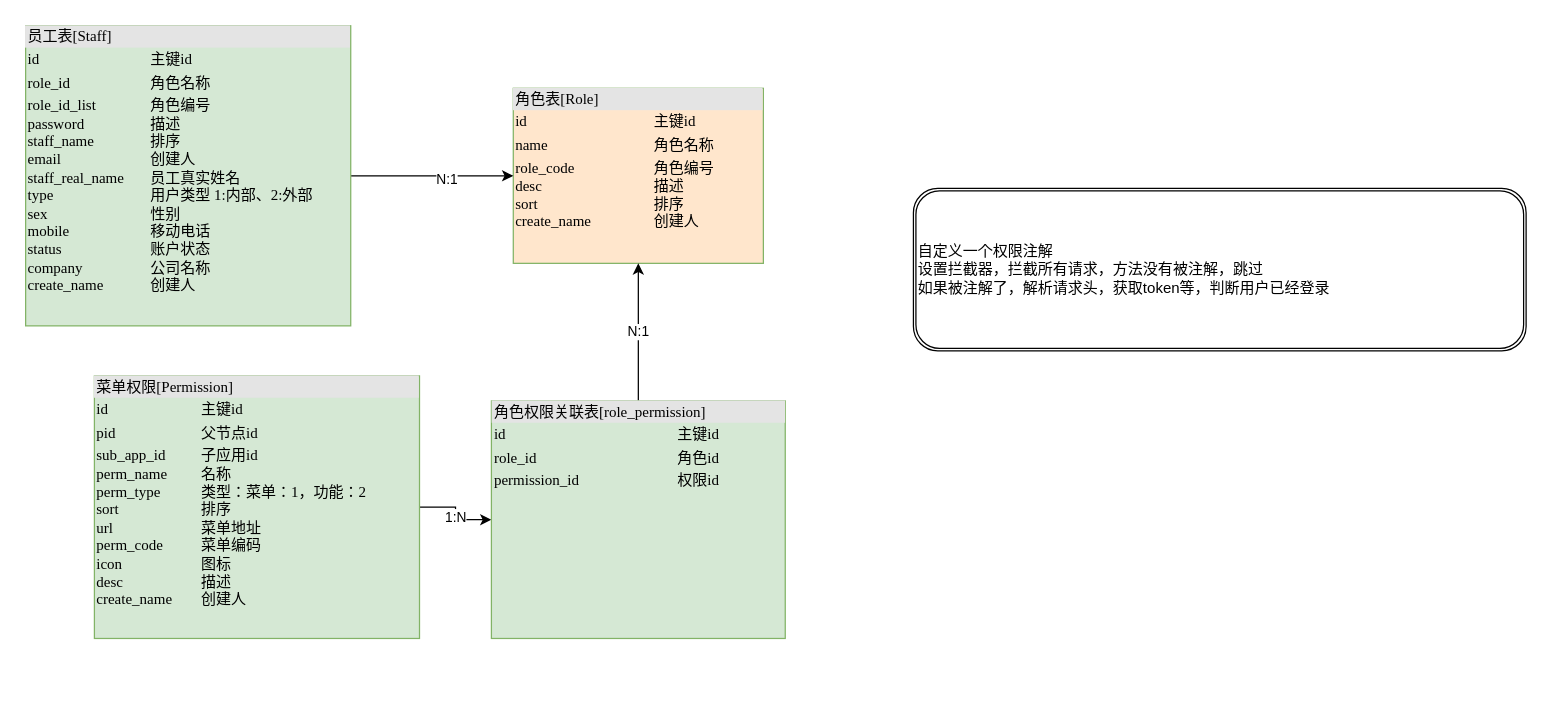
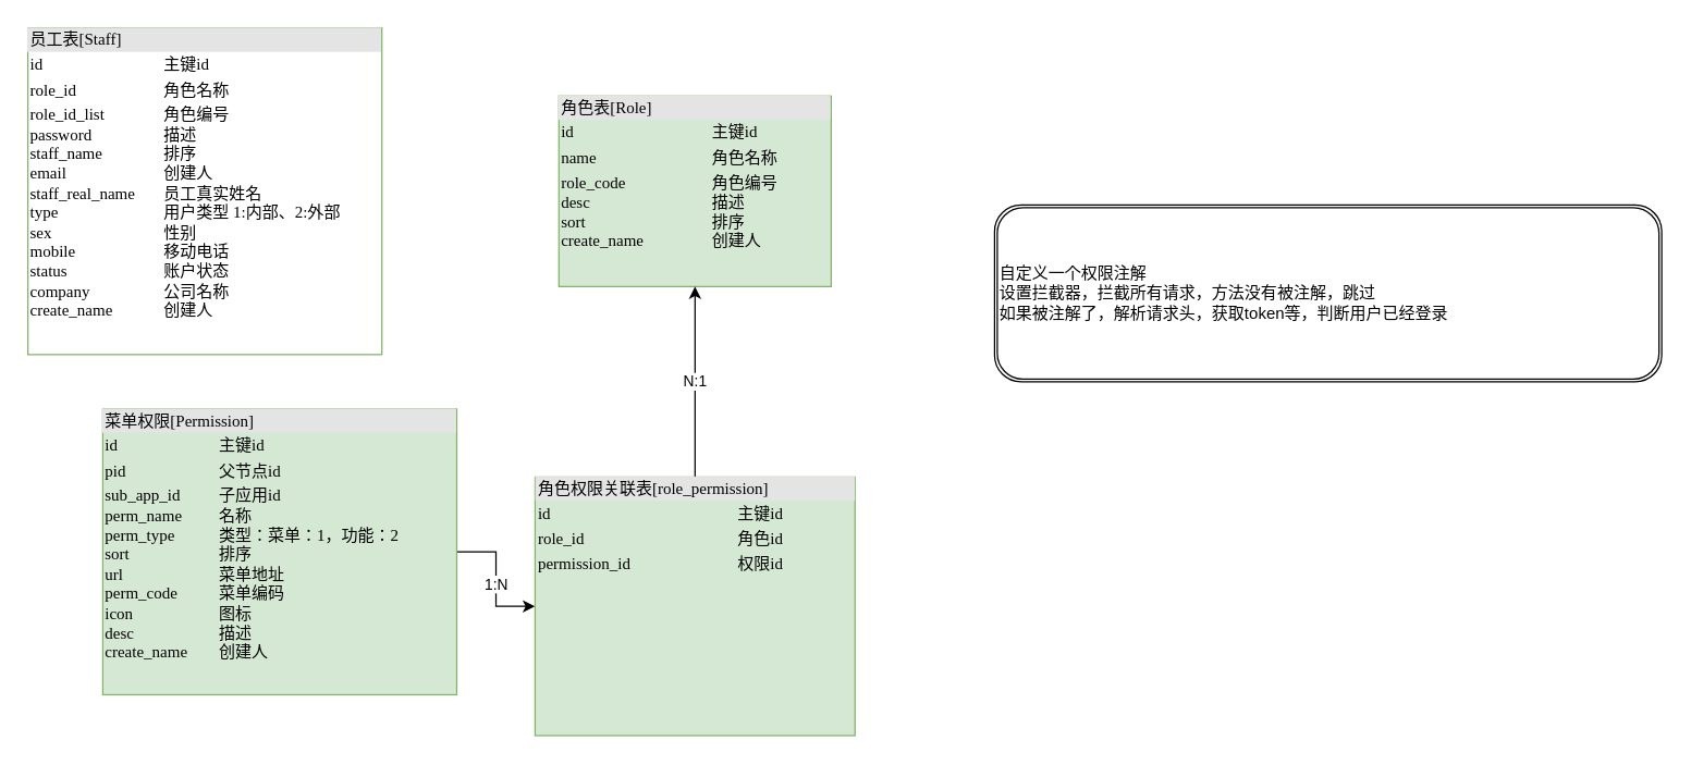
  <mxCell id="0" />
  <mxCell id="1" parent="0" />
- <mxCell id="2" value="&lt;div style=&quot;box-sizing: border-box ; width: 100% ; background: #e4e4e4 ; padding: 2px&quot;&gt;角色表[Role]&lt;/div&gt;&lt;table style=&quot;width: 100% ; font-size: 1em&quot; cellpadding=&quot;2&quot; cellspacing=&quot;0&quot;&gt;&lt;tbody&gt;&lt;tr&gt;&lt;td&gt;id&lt;/td&gt;&lt;td&gt;主键id&lt;span style=&quot;white-space: pre&quot;&gt; &lt;/span&gt;&lt;span style=&quot;white-space: pre&quot;&gt; &lt;/span&gt;&lt;/td&gt;&lt;/tr&gt;&lt;tr&gt;&lt;td&gt;name&lt;/td&gt;&lt;td&gt;角色名称&lt;/td&gt;&lt;/tr&gt;&lt;tr&gt;&lt;td&gt;role_code&lt;br&gt;desc&lt;br&gt;sort&lt;br&gt;create_name&lt;/td&gt;&lt;td&gt;角色编号&lt;br&gt;描述&lt;br&gt;排序&lt;br&gt;创建人&lt;/td&gt;&lt;/tr&gt;&lt;/tbody&gt;&lt;/table&gt;" style="verticalAlign=top;align=left;overflow=fill;html=1;rounded=0;shadow=0;comic=0;labelBackgroundColor=none;strokeWidth=1;fontFamily=Verdana;fontSize=12;fillColor=#ffe6cc;strokeColor=#82b366;" parent="1" vertex="1"><mxGeometry x="410" y="70" width="200" height="140" as="geometry" /></mxCell>
- <mxCell id="3" style="edgeStyle=orthogonalEdgeStyle;rounded=0;orthogonalLoop=1;jettySize=auto;html=1;entryX=0;entryY=0.5;entryDx=0;entryDy=0;" edge="1" parent="1" source="5" target="2"><mxGeometry relative="1" as="geometry" /></mxCell>
- <mxCell id="4" value="N:1" style="edgeLabel;html=1;align=center;verticalAlign=middle;resizable=0;points=[];" vertex="1" connectable="0" parent="3"><mxGeometry x="0.168" y="-2" relative="1" as="geometry"><mxPoint as="offset" /></mxGeometry></mxCell>
- <mxCell id="5" value="&lt;div style=&quot;box-sizing: border-box ; width: 100% ; background: #e4e4e4 ; padding: 2px&quot;&gt;员工表[Staff]&lt;/div&gt;&lt;table style=&quot;width: 100% ; font-size: 1em&quot; cellpadding=&quot;2&quot; cellspacing=&quot;0&quot;&gt;&lt;tbody&gt;&lt;tr&gt;&lt;td&gt;id&lt;/td&gt;&lt;td&gt;主键id&lt;span style=&quot;white-space: pre&quot;&gt; &lt;/span&gt;&lt;span style=&quot;white-space: pre&quot;&gt; &lt;/span&gt;&lt;/td&gt;&lt;/tr&gt;&lt;tr&gt;&lt;td&gt;role_id&lt;/td&gt;&lt;td&gt;角色名称&lt;/td&gt;&lt;/tr&gt;&lt;tr&gt;&lt;td&gt;role_id_list&lt;br&gt;password&lt;br&gt;staff_name&lt;br&gt;email&lt;br&gt;staff_real_name&lt;br&gt;type&lt;br&gt;sex&lt;br&gt;mobile&lt;br&gt;status&lt;br&gt;company&lt;br&gt;create_name&lt;br&gt;&lt;br&gt;&lt;br&gt;&lt;br&gt;&lt;/td&gt;&lt;td&gt;角色编号&lt;br&gt;描述&lt;br&gt;排序&lt;br&gt;创建人&lt;br&gt;员工真实姓名&lt;br&gt;用户类型 1:内部、2:外部&lt;br&gt;性别&lt;br&gt;移动电话&lt;br&gt;账户状态&lt;br&gt;公司名称&lt;br&gt;创建人&lt;br&gt;&lt;br&gt;&lt;br&gt;&lt;br&gt;&lt;/td&gt;&lt;/tr&gt;&lt;/tbody&gt;&lt;/table&gt;" style="verticalAlign=top;align=left;overflow=fill;html=1;rounded=0;shadow=0;comic=0;labelBackgroundColor=none;strokeWidth=1;fontFamily=Verdana;fontSize=12;fillColor=#d5e8d4;strokeColor=#82b366;" vertex="1" parent="1"><mxGeometry x="20" y="20" width="260" height="240" as="geometry" /></mxCell>
+ <mxCell id="2" value="&lt;div style=&quot;box-sizing: border-box ; width: 100% ; background: #e4e4e4 ; padding: 2px&quot;&gt;角色表[Role]&lt;/div&gt;&lt;table style=&quot;width: 100% ; font-size: 1em&quot; cellpadding=&quot;2&quot; cellspacing=&quot;0&quot;&gt;&lt;tbody&gt;&lt;tr&gt;&lt;td&gt;id&lt;/td&gt;&lt;td&gt;主键id&lt;span style=&quot;white-space: pre&quot;&gt; &lt;/span&gt;&lt;span style=&quot;white-space: pre&quot;&gt; &lt;/span&gt;&lt;/td&gt;&lt;/tr&gt;&lt;tr&gt;&lt;td&gt;name&lt;/td&gt;&lt;td&gt;角色名称&lt;/td&gt;&lt;/tr&gt;&lt;tr&gt;&lt;td&gt;role_code&lt;br&gt;desc&lt;br&gt;sort&lt;br&gt;create_name&lt;/td&gt;&lt;td&gt;角色编号&lt;br&gt;描述&lt;br&gt;排序&lt;br&gt;创建人&lt;/td&gt;&lt;/tr&gt;&lt;/tbody&gt;&lt;/table&gt;" style="verticalAlign=top;align=left;overflow=fill;html=1;rounded=0;shadow=0;comic=0;labelBackgroundColor=none;strokeWidth=1;fontFamily=Verdana;fontSize=12;fillColor=#d5e8d4;strokeColor=#82b366;" parent="1" vertex="1"><mxGeometry x="410" y="70" width="200" height="140" as="geometry" /></mxCell>
+ <mxCell id="5" value="&lt;div style=&quot;box-sizing: border-box ; width: 100% ; background: #e4e4e4 ; padding: 2px&quot;&gt;员工表[Staff]&lt;/div&gt;&lt;table style=&quot;width: 100% ; font-size: 1em&quot; cellpadding=&quot;2&quot; cellspacing=&quot;0&quot;&gt;&lt;tbody&gt;&lt;tr&gt;&lt;td&gt;id&lt;/td&gt;&lt;td&gt;主键id&lt;span style=&quot;white-space: pre&quot;&gt; &lt;/span&gt;&lt;span style=&quot;white-space: pre&quot;&gt; &lt;/span&gt;&lt;/td&gt;&lt;/tr&gt;&lt;tr&gt;&lt;td&gt;role_id&lt;/td&gt;&lt;td&gt;角色名称&lt;/td&gt;&lt;/tr&gt;&lt;tr&gt;&lt;td&gt;role_id_list&lt;br&gt;password&lt;br&gt;staff_name&lt;br&gt;email&lt;br&gt;staff_real_name&lt;br&gt;type&lt;br&gt;sex&lt;br&gt;mobile&lt;br&gt;status&lt;br&gt;company&lt;br&gt;create_name&lt;br&gt;&lt;br&gt;&lt;br&gt;&lt;br&gt;&lt;/td&gt;&lt;td&gt;角色编号&lt;br&gt;描述&lt;br&gt;排序&lt;br&gt;创建人&lt;br&gt;员工真实姓名&lt;br&gt;用户类型 1:内部、2:外部&lt;br&gt;性别&lt;br&gt;移动电话&lt;br&gt;账户状态&lt;br&gt;公司名称&lt;br&gt;创建人&lt;br&gt;&lt;br&gt;&lt;br&gt;&lt;br&gt;&lt;/td&gt;&lt;/tr&gt;&lt;/tbody&gt;&lt;/table&gt;" style="verticalAlign=top;align=left;overflow=fill;html=1;rounded=0;shadow=0;comic=0;labelBackgroundColor=none;strokeWidth=1;fontFamily=Verdana;fontSize=12;fillColor=#ffffff;strokeColor=#82b366;" vertex="1" parent="1"><mxGeometry x="20" y="20" width="260" height="240" as="geometry" /></mxCell>
  <mxCell id="6" style="edgeStyle=orthogonalEdgeStyle;rounded=0;orthogonalLoop=1;jettySize=auto;html=1;" edge="1" parent="1" source="8" target="10"><mxGeometry relative="1" as="geometry" /></mxCell>
  <mxCell id="7" value="1:N" style="edgeLabel;html=1;align=center;verticalAlign=middle;resizable=0;points=[];" vertex="1" connectable="0" parent="6"><mxGeometry x="0.059" relative="1" as="geometry"><mxPoint as="offset" /></mxGeometry></mxCell>
  <mxCell id="8" value="&lt;div style=&quot;box-sizing: border-box ; width: 100% ; background: #e4e4e4 ; padding: 2px&quot;&gt;菜单权限[Permission]&lt;/div&gt;&lt;table style=&quot;width: 100% ; font-size: 1em&quot; cellpadding=&quot;2&quot; cellspacing=&quot;0&quot;&gt;&lt;tbody&gt;&lt;tr&gt;&lt;td&gt;id&lt;/td&gt;&lt;td&gt;主键id&lt;span style=&quot;white-space: pre&quot;&gt; &lt;/span&gt;&lt;span style=&quot;white-space: pre&quot;&gt; &lt;/span&gt;&lt;/td&gt;&lt;/tr&gt;&lt;tr&gt;&lt;td&gt;pid&lt;/td&gt;&lt;td&gt;父节点id&lt;/td&gt;&lt;/tr&gt;&lt;tr&gt;&lt;td&gt;sub_app_id&lt;br&gt;perm_name&lt;br&gt;perm_type&lt;br&gt;sort&lt;br&gt;url&lt;br&gt;perm_code&lt;br&gt;icon&lt;br&gt;desc&lt;br&gt;create_name&lt;br&gt;&lt;br&gt;&lt;br&gt;&lt;br&gt;&lt;br&gt;&lt;br&gt;&lt;/td&gt;&lt;td&gt;子应用id&lt;br&gt;名称&lt;br&gt;类型：菜单：1，功能：2&lt;br&gt;排序&lt;br&gt;菜单地址&lt;br&gt;菜单编码&lt;br&gt;图标&lt;br&gt;描述&lt;br&gt;创建人&lt;br&gt;&lt;br&gt;&lt;br&gt;&lt;br&gt;&lt;br&gt;&lt;br&gt;&lt;/td&gt;&lt;/tr&gt;&lt;/tbody&gt;&lt;/table&gt;" style="verticalAlign=top;align=left;overflow=fill;html=1;rounded=0;shadow=0;comic=0;labelBackgroundColor=none;strokeWidth=1;fontFamily=Verdana;fontSize=12;fillColor=#d5e8d4;strokeColor=#82b366;" vertex="1" parent="1"><mxGeometry x="75" y="300" width="260" height="210" as="geometry" /></mxCell>
  <mxCell id="9" value="N:1" style="edgeStyle=orthogonalEdgeStyle;rounded=0;orthogonalLoop=1;jettySize=auto;html=1;entryX=0.5;entryY=1;entryDx=0;entryDy=0;" edge="1" parent="1" source="10" target="2"><mxGeometry relative="1" as="geometry" /></mxCell>
- <mxCell id="10" value="&lt;div style=&quot;box-sizing: border-box ; width: 100% ; background: #e4e4e4 ; padding: 2px&quot;&gt;角色权限关联表[role_permission]&lt;/div&gt;&lt;table style=&quot;width: 100% ; font-size: 1em&quot; cellpadding=&quot;2&quot; cellspacing=&quot;0&quot;&gt;&lt;tbody&gt;&lt;tr&gt;&lt;td&gt;id&lt;/td&gt;&lt;td&gt;主键id&lt;span style=&quot;white-space: pre&quot;&gt; &lt;/span&gt;&lt;span style=&quot;white-space: pre&quot;&gt; &lt;/span&gt;&lt;/td&gt;&lt;/tr&gt;&lt;tr&gt;&lt;td&gt;role_id&lt;/td&gt;&lt;td&gt;角色id&lt;/td&gt;&lt;/tr&gt;&lt;tr&gt;&lt;td&gt;permission_id&lt;br&gt;&lt;br&gt;&lt;br&gt;&lt;br&gt;&lt;br&gt;&lt;br&gt;&lt;br&gt;&lt;br&gt;&lt;br&gt;&lt;/td&gt;&lt;td&gt;权限id&lt;br&gt;&lt;br&gt;&lt;br&gt;&lt;br&gt;&lt;br&gt;&lt;br&gt;&lt;br&gt;&lt;br&gt;&lt;br&gt;&lt;/td&gt;&lt;/tr&gt;&lt;/tbody&gt;&lt;/table&gt;" style="verticalAlign=top;align=left;overflow=fill;html=1;rounded=0;shadow=0;comic=0;labelBackgroundColor=none;strokeWidth=1;fontFamily=Verdana;fontSize=12;fillColor=#d5e8d4;strokeColor=#82b366;" vertex="1" parent="1"><mxGeometry x="392.5" y="320" width="235" height="190" as="geometry" /></mxCell>
+ <mxCell id="10" value="&lt;div style=&quot;box-sizing: border-box ; width: 100% ; background: #e4e4e4 ; padding: 2px&quot;&gt;角色权限关联表[role_permission]&lt;/div&gt;&lt;table style=&quot;width: 100% ; font-size: 1em&quot; cellpadding=&quot;2&quot; cellspacing=&quot;0&quot;&gt;&lt;tbody&gt;&lt;tr&gt;&lt;td&gt;id&lt;/td&gt;&lt;td&gt;主键id&lt;span style=&quot;white-space: pre&quot;&gt; &lt;/span&gt;&lt;span style=&quot;white-space: pre&quot;&gt; &lt;/span&gt;&lt;/td&gt;&lt;/tr&gt;&lt;tr&gt;&lt;td&gt;role_id&lt;/td&gt;&lt;td&gt;角色id&lt;/td&gt;&lt;/tr&gt;&lt;tr&gt;&lt;td&gt;permission_id&lt;br&gt;&lt;br&gt;&lt;br&gt;&lt;br&gt;&lt;br&gt;&lt;br&gt;&lt;br&gt;&lt;br&gt;&lt;br&gt;&lt;/td&gt;&lt;td&gt;权限id&lt;br&gt;&lt;br&gt;&lt;br&gt;&lt;br&gt;&lt;br&gt;&lt;br&gt;&lt;br&gt;&lt;br&gt;&lt;br&gt;&lt;/td&gt;&lt;/tr&gt;&lt;/tbody&gt;&lt;/table&gt;" style="verticalAlign=top;align=left;overflow=fill;html=1;rounded=0;shadow=0;comic=0;labelBackgroundColor=none;strokeWidth=1;fontFamily=Verdana;fontSize=12;fillColor=#d5e8d4;strokeColor=#82b366;" vertex="1" parent="1"><mxGeometry x="392.5" y="350" width="235" height="190" as="geometry" /></mxCell>
  <mxCell id="11" value="自定义一个权限注解&lt;br&gt;设置拦截器，拦截所有请求，方法没有被注解，跳过&lt;br&gt;如果被注解了，解析请求头，获取token等，判断用户已经登录&lt;br&gt;" style="shape=ext;double=1;rounded=1;whiteSpace=wrap;html=1;align=left;" vertex="1" parent="1"><mxGeometry x="730" y="150" width="490" height="130" as="geometry" /></mxCell>
